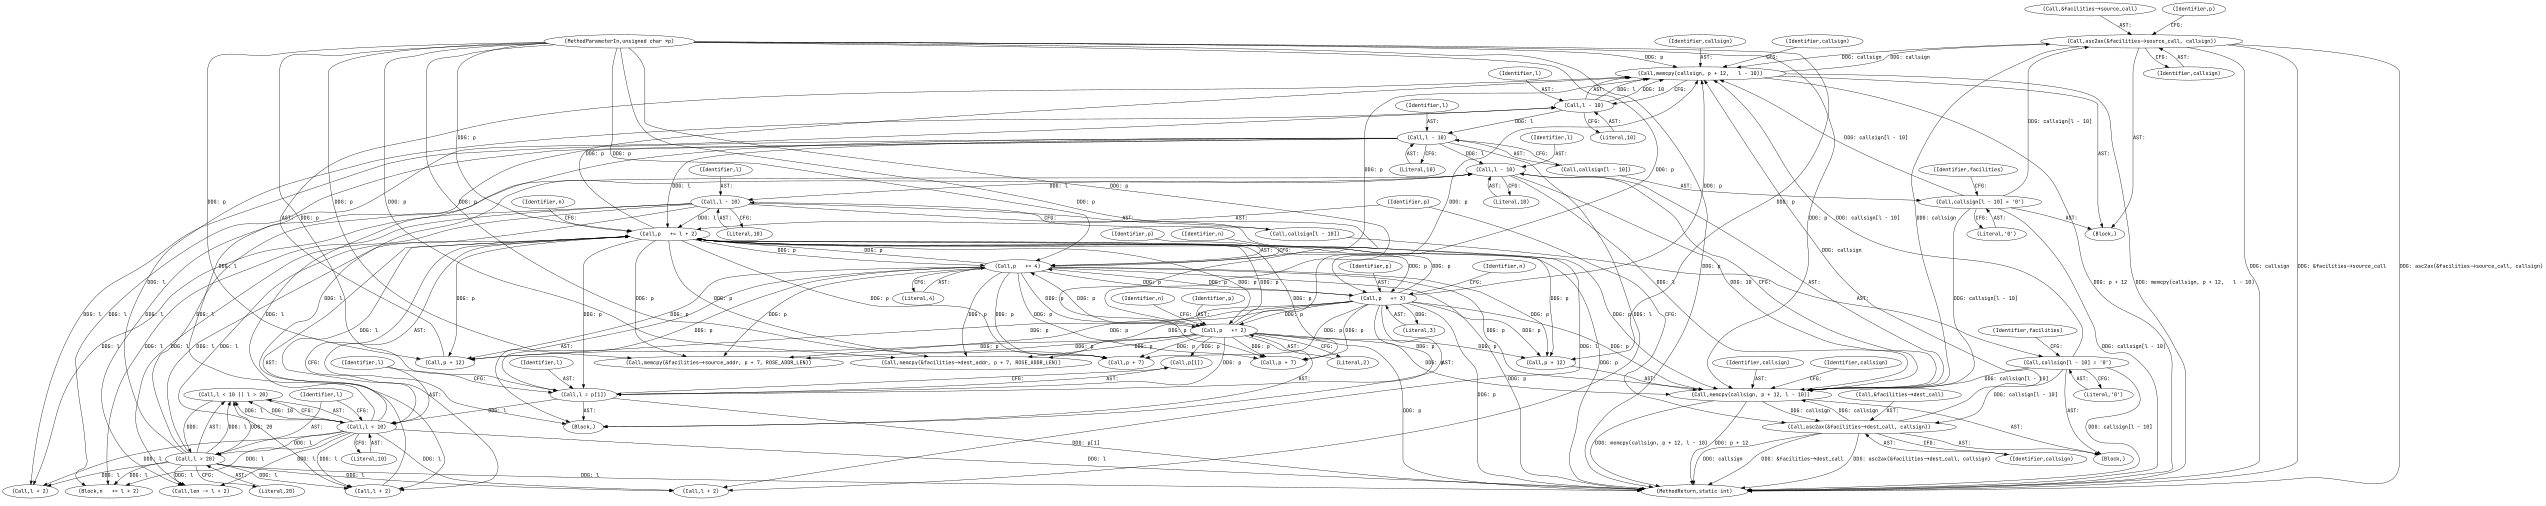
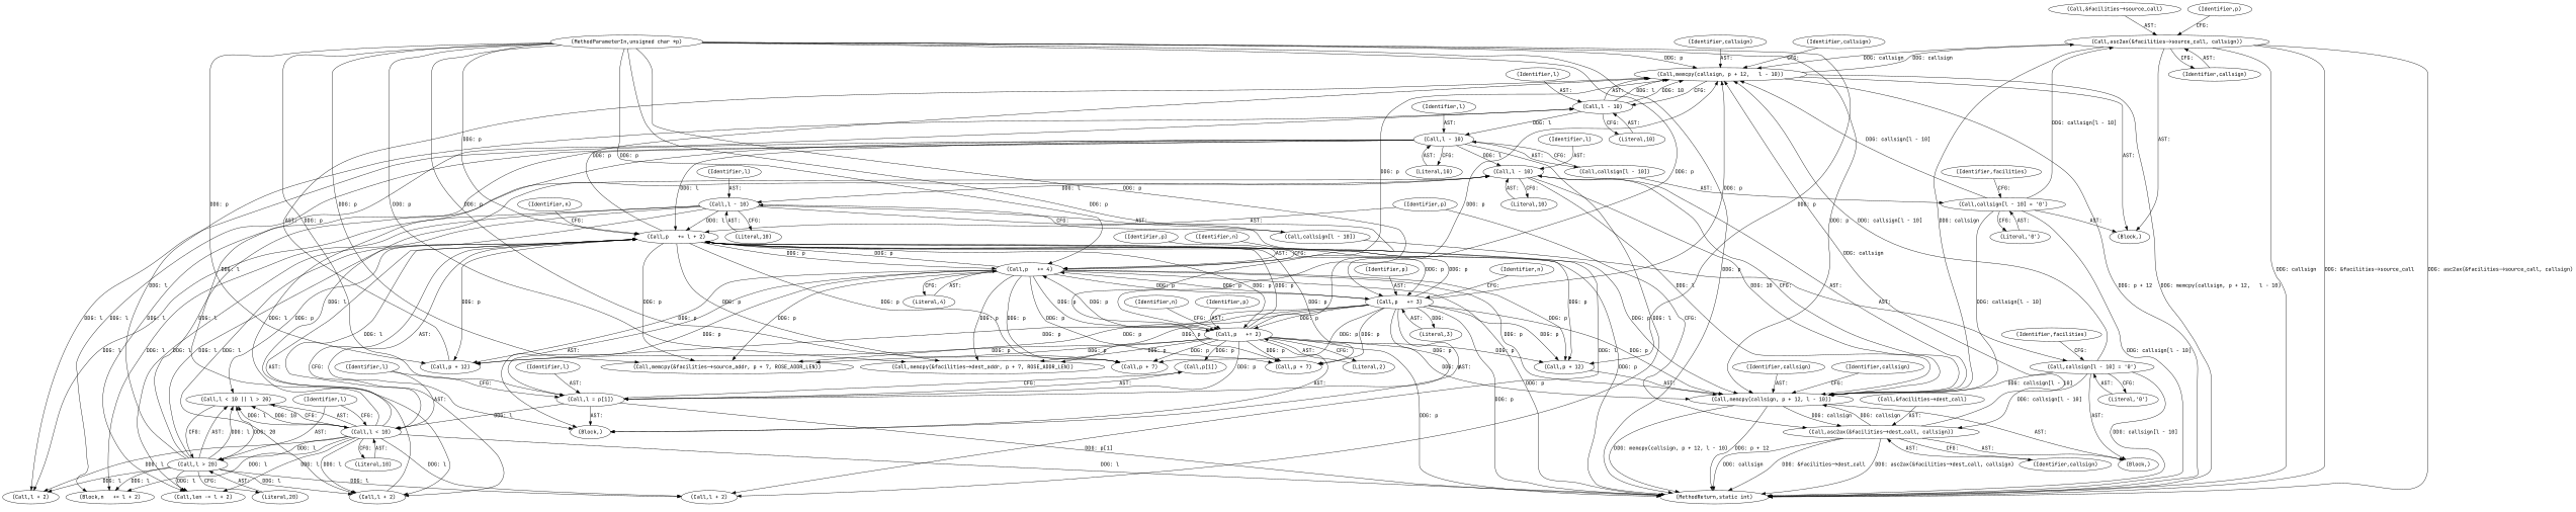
  digraph {
    fontname="JetBrains Mono"
    node [fontname="JetBrains Mono"]
    edge [fontname="JetBrains Mono"]
    n1 [label="(Call,asc2ax(&facilities->source_call, callsign))"]
    n2 [label="(Call,memcpy(callsign, p + 12,   l - 10))"]
    n3 [label="(Call,memcpy(callsign, p + 12, l - 10))"]
    n4 [label="(Identifier,callsign)"]
    n5 [label="(Block,)"]
    n6 [label="(MethodReturn,static int)"]
    n7 [label="(Call,l - 10)"]
    n8 [label="(Call,asc2ax(&facilities->dest_call, callsign))"]
    n9 [label="(Block,)"]
    n10 [label="(Call,l - 10)"]
    n11 [label="(Call,l - 10)"]
    n12 [label="(Literal,10)"]
    n13 [label="(Call,callsign[l - 10] = '\0')"]
    n14 [label="(Literal,'\0')"]
    n15 [label="(Call,callsign[l - 10] = '\0')"]
    n16 [label="(Literal,'\0')"]
    n17 [label="(Identifier,callsign)"]
    n18 [label="(Call,l - 10)"]
    n19 [label="(Literal,10)"]
    n20 [label="(MethodParameterIn,unsigned char *p)"]
    n21 [label="(Call,p   += 4)"]
    n22 [label="(Call,p   += 2)"]
    n23 [label="(Call,p   += l + 2)"]
    n24 [label="(Call,l = p[1])"]
    n25 [label="(Call,p   += 3)"]
    n26 [label="(Call,memcpy(&facilities->source_addr, p + 7, ROSE_ADDR_LEN))"]
    n27 [label="(Call,p + 12)"]
    n28 [label="(Call,memcpy(&facilities->dest_addr, p + 7, ROSE_ADDR_LEN))"]
    n29 [label="(Call,p + 7)"]
    n30 [label="(Call,p + 7)"]
    n31 [label="(Call,p + 12)"]
    n32 [label="(Literal,4)"]
    n33 [label="(Block,)"]
    n34 [label="(Literal,2)"]
    n35 [label="(Call,p[1])"]
    n36 [label="(Call,l + 2)"]
    n37 [label="(Call,l < 10)"]
    n38 [label="(Literal,3)"]
    n39 [label="(Call,len -= l + 2)"]
    n40 [label="(Call,callsign[l - 10])"]
    n41 [label="(Call,l + 2)"]
    n42 [label="(Literal,10)"]
    n43 [label="(Call,l + 2)"]
    n44 [label="(Block,n   += l + 2)"]
    n45 [label="(Call,callsign[l - 10])"]
    n46 [label="(Literal,10)"]
    n47 [label="(Call,l > 20)"]
    n48 [label="(Call,l < 10 || l > 20)"]
    n49 [label="(Literal,10)"]
    n50 [label="(Literal,20)"]
    n51 [label="(Identifier,n)"]
    n52 [label="(Identifier,facilities)"]
    n53 [label="(Identifier,n)"]
    n54 [label="(Identifier,l)"]
    n55 [label="(Identifier,callsign)"]
    n56 [label="(Identifier,n)"]
    n57 [label="(Identifier,l)"]
    n58 [label="(Identifier,facilities)"]
    n59 [label="(Identifier,l)"]
    n60 [label="(Identifier,l)"]
    n61 [label="(Identifier,p)"]
    n62 [label="(Identifier,p)"]
    n63 [label="(Identifier,l)"]
    n64 [label="(Call,&facilities->dest_call)"]
    n65 [label="(Identifier,n)"]
    n66 [label="(Identifier,callsign)"]
    n67 [label="(Call,&facilities->source_call)"]
    n68 [label="(Identifier,p)"]
    n69 [label="(Identifier,callsign)"]
    n70 [label="(Identifier,l)"]
    n71 [label="(Identifier,l)"]
    n72 [label="(Identifier,callsign)"]
    n73 [label="(Identifier,p)"]
    n74 [label="(Identifier,p)"]
    n1 -> n2 [label="DDG: callsign"]
    n1 -> n3 [label="DDG: callsign"]
    n1 -> n4 [label="CFG: "]
    n1 -> n5 [label="AST: "]
    n1 -> n6 [label="DDG: asc2ax(&facilities->source_call, callsign)"]
    n1 -> n6 [label="DDG: callsign"]
    n1 -> n6 [label="DDG: &facilities->source_call"]
    n2 -> n1 [label="DDG: callsign"]
    n2 -> n5 [label="AST: "]
    n2 -> n6 [label="DDG: p + 12"]
    n2 -> n6 [label="DDG: memcpy(callsign, p + 12,   l - 10)"]
    n2 -> n7 [label="CFG: "]
    n3 -> n6 [label="DDG: memcpy(callsign, p + 12, l - 10)"]
    n3 -> n6 [label="DDG: p + 12"]
    n3 -> n8 [label="DDG: callsign"]
    n3 -> n9 [label="AST: "]
    n3 -> n10 [label="CFG: "]
    n4 -> n1 [label="AST: "]
    n7 -> n2 [label="AST: "]
    n7 -> n2 [label="DDG: l"]
    n7 -> n2 [label="DDG: 10"]
    n7 -> n11 [label="DDG: l"]
    n7 -> n12 [label="CFG: "]
    n8 -> n2 [label="DDG: callsign"]
    n8 -> n3 [label="DDG: callsign"]
    n8 -> n6 [label="DDG: &facilities->dest_call"]
    n8 -> n6 [label="DDG: asc2ax(&facilities->dest_call, callsign)"]
    n8 -> n6 [label="DDG: callsign"]
    n8 -> n9 [label="AST: "]
    n8 -> n17 [label="CFG: "]
    n10 -> n3 [label="AST: "]
    n10 -> n3 [label="DDG: l"]
    n10 -> n3 [label="DDG: 10"]
    n10 -> n18 [label="DDG: l"]
    n10 -> n19 [label="CFG: "]
    n11 -> n10 [label="DDG: l"]
    n11 -> n23 [label="DDG: l"]
    n11 -> n36 [label="DDG: l"]
    n11 -> n39 [label="DDG: l"]
    n11 -> n41 [label="DDG: l"]
    n11 -> n43 [label="DDG: l"]
    n11 -> n44 [label="DDG: l"]
    n11 -> n45 [label="AST: "]
    n11 -> n46 [label="CFG: "]
    n12 -> n7 [label="AST: "]
    n13 -> n1 [label="DDG: callsign[l - 10]"]
    n13 -> n2 [label="DDG: callsign[l - 10]"]
    n13 -> n3 [label="DDG: callsign[l - 10]"]
    n13 -> n5 [label="AST: "]
    n13 -> n6 [label="DDG: callsign[l - 10]"]
    n13 -> n14 [label="CFG: "]
    n14 -> n13 [label="AST: "]
    n15 -> n2 [label="DDG: callsign[l - 10]"]
    n15 -> n3 [label="DDG: callsign[l - 10]"]
    n15 -> n6 [label="DDG: callsign[l - 10]"]
    n15 -> n8 [label="DDG: callsign[l - 10]"]
    n15 -> n9 [label="AST: "]
    n15 -> n16 [label="CFG: "]
    n16 -> n15 [label="AST: "]
    n17 -> n8 [label="AST: "]
    n18 -> n23 [label="DDG: l"]
    n18 -> n36 [label="DDG: l"]
    n18 -> n39 [label="DDG: l"]
    n18 -> n40 [label="AST: "]
    n18 -> n41 [label="DDG: l"]
    n18 -> n42 [label="CFG: "]
    n18 -> n43 [label="DDG: l"]
    n18 -> n44 [label="DDG: l"]
    n19 -> n10 [label="AST: "]
    n20 -> n2 [label="DDG: p"]
    n20 -> n3 [label="DDG: p"]
    n20 -> n6 [label="DDG: p"]
    n20 -> n21 [label="DDG: p"]
    n20 -> n22 [label="DDG: p"]
    n20 -> n23 [label="DDG: p"]
    n20 -> n24 [label="DDG: p"]
    n20 -> n25 [label="DDG: p"]
    n20 -> n26 [label="DDG: p"]
    n20 -> n27 [label="DDG: p"]
    n20 -> n28 [label="DDG: p"]
    n20 -> n29 [label="DDG: p"]
    n20 -> n30 [label="DDG: p"]
    n20 -> n31 [label="DDG: p"]
    n21 -> n2 [label="DDG: p"]
    n21 -> n3 [label="DDG: p"]
    n21 -> n6 [label="DDG: p"]
    n21 -> n22 [label="DDG: p"]
    n21 -> n23 [label="DDG: p"]
    n21 -> n24 [label="DDG: p"]
    n21 -> n25 [label="DDG: p"]
    n21 -> n26 [label="DDG: p"]
    n21 -> n27 [label="DDG: p"]
    n21 -> n28 [label="DDG: p"]
    n21 -> n29 [label="DDG: p"]
    n21 -> n30 [label="DDG: p"]
    n21 -> n31 [label="DDG: p"]
    n21 -> n32 [label="CFG: "]
    n21 -> n33 [label="AST: "]
    n22 -> n2 [label="DDG: p"]
    n22 -> n3 [label="DDG: p"]
    n22 -> n6 [label="DDG: p"]
    n22 -> n21 [label="DDG: p"]
    n22 -> n23 [label="DDG: p"]
    n22 -> n24 [label="DDG: p"]
    n22 -> n26 [label="DDG: p"]
    n22 -> n27 [label="DDG: p"]
    n22 -> n28 [label="DDG: p"]
    n22 -> n29 [label="DDG: p"]
    n22 -> n30 [label="DDG: p"]
    n22 -> n31 [label="DDG: p"]
    n22 -> n33 [label="AST: "]
    n22 -> n34 [label="CFG: "]
    n22 -> n35 [label="DDG: p"]
    n23 -> n2 [label="DDG: p"]
    n23 -> n3 [label="DDG: p"]
    n23 -> n6 [label="DDG: p"]
    n23 -> n21 [label="DDG: p"]
    n23 -> n22 [label="DDG: p"]
-   n23 -> n24 [label="DDG: p"]
+   n23 -> n48 [label="DDG: p"]
    n23 -> n25 [label="DDG: p"]
    n23 -> n26 [label="DDG: p"]
    n23 -> n27 [label="DDG: p"]
    n23 -> n28 [label="DDG: p"]
    n23 -> n29 [label="DDG: p"]
    n23 -> n30 [label="DDG: p"]
    n23 -> n31 [label="DDG: p"]
    n23 -> n33 [label="AST: "]
    n23 -> n36 [label="CFG: "]
    n24 -> n6 [label="DDG: p[1]"]
    n24 -> n33 [label="AST: "]
    n24 -> n35 [label="CFG: "]
    n24 -> n37 [label="DDG: l"]
    n25 -> n2 [label="DDG: p"]
    n25 -> n3 [label="DDG: p"]
    n25 -> n6 [label="DDG: p"]
    n25 -> n21 [label="DDG: p"]
    n25 -> n22 [label="DDG: p"]
    n25 -> n23 [label="DDG: p"]
    n25 -> n24 [label="DDG: p"]
    n25 -> n26 [label="DDG: p"]
    n25 -> n27 [label="DDG: p"]
    n25 -> n28 [label="DDG: p"]
    n25 -> n29 [label="DDG: p"]
    n25 -> n30 [label="DDG: p"]
    n25 -> n31 [label="DDG: p"]
    n25 -> n33 [label="AST: "]
    n25 -> n38 [label="DDG: "]
    n27 -> n3 [label="AST: "]
    n31 -> n2 [label="AST: "]
    n32 -> n21 [label="AST: "]
    n34 -> n22 [label="AST: "]
    n35 -> n24 [label="AST: "]
    n36 -> n23 [label="AST: "]
    n37 -> n6 [label="DDG: l"]
    n37 -> n7 [label="DDG: l"]
    n37 -> n10 [label="DDG: l"]
    n37 -> n23 [label="DDG: l"]
    n37 -> n36 [label="DDG: l"]
    n37 -> n39 [label="DDG: l"]
    n37 -> n41 [label="DDG: l"]
    n37 -> n43 [label="DDG: l"]
    n37 -> n44 [label="DDG: l"]
    n37 -> n47 [label="DDG: l"]
    n37 -> n48 [label="AST: "]
    n37 -> n48 [label="DDG: l"]
    n37 -> n48 [label="DDG: 10"]
    n37 -> n49 [label="CFG: "]
    n38 -> n25 [label="AST: "]
    n40 -> n15 [label="AST: "]
    n40 -> n18 [label="CFG: "]
    n42 -> n18 [label="AST: "]
    n45 -> n11 [label="CFG: "]
    n45 -> n13 [label="AST: "]
    n46 -> n11 [label="AST: "]
-   n47 -> n6 [label="DDG: l"]
    n47 -> n7 [label="DDG: l"]
    n47 -> n10 [label="DDG: l"]
    n47 -> n23 [label="DDG: l"]
    n47 -> n36 [label="DDG: l"]
    n47 -> n39 [label="DDG: l"]
    n47 -> n41 [label="DDG: l"]
    n47 -> n43 [label="DDG: l"]
    n47 -> n44 [label="DDG: l"]
    n47 -> n48 [label="AST: "]
    n47 -> n48 [label="DDG: l"]
    n47 -> n48 [label="DDG: 20"]
    n47 -> n50 [label="CFG: "]
    n48 -> n37 [label="CFG: "]
-   n48 -> n47 [label="DDG: "]
+   n48 -> n47 [label="CFG: "]
    n49 -> n37 [label="AST: "]
    n50 -> n47 [label="AST: "]
    n51 -> n21 [label="CFG: "]
    n52 -> n13 [label="CFG: "]
    n53 -> n25 [label="CFG: "]
    n54 -> n24 [label="AST: "]
    n55 -> n2 [label="AST: "]
    n56 -> n23 [label="CFG: "]
    n57 -> n11 [label="AST: "]
    n58 -> n15 [label="CFG: "]
    n59 -> n7 [label="AST: "]
    n60 -> n18 [label="AST: "]
    n61 -> n25 [label="AST: "]
    n62 -> n8 [label="CFG: "]
    n62 -> n23 [label="AST: "]
    n63 -> n24 [label="CFG: "]
    n63 -> n37 [label="AST: "]
    n64 -> n8 [label="AST: "]
    n65 -> n22 [label="CFG: "]
    n66 -> n3 [label="AST: "]
    n67 -> n1 [label="AST: "]
    n68 -> n21 [label="AST: "]
    n69 -> n3 [label="CFG: "]
    n70 -> n10 [label="AST: "]
    n71 -> n37 [label="CFG: "]
    n71 -> n47 [label="AST: "]
    n72 -> n2 [label="CFG: "]
    n73 -> n1 [label="CFG: "]
    n74 -> n22 [label="AST: "]
  }
